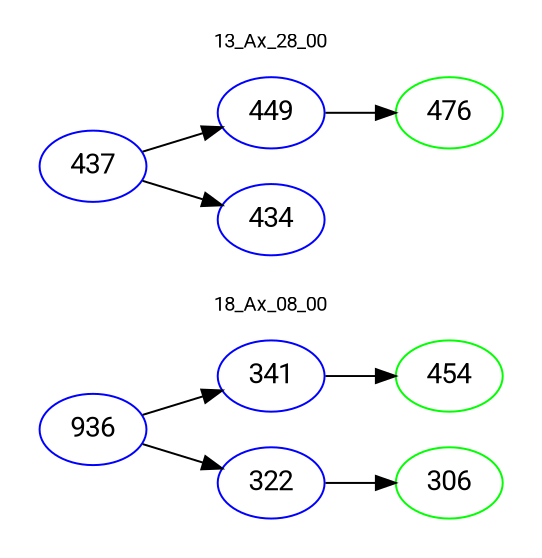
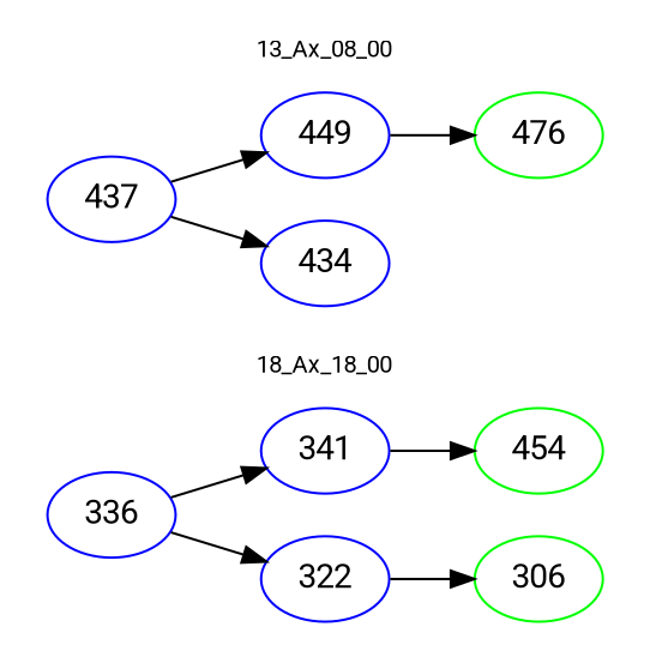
  digraph {
    fontname=Roboto
    rankdir=LR
    node [color=blue fontname=Roboto]
    edge [color=black fontname=Roboto]
-   n1 [label=936]
+   n1 [label=336]
    n2 [label=322]
    n3 [label=341]
    n4 [color=green label=306]
    n5 [color=green label=454]
    n6 [label=437]
    n7 [label=434]
    n8 [label=449]
    n9 [color=green label=476]
    subgraph cluster_1 {
      color=white
      fontsize=10
-     label="18_Ax_08_00"
+     label="18_Ax_18_00"
      n1
      n2
      n3
      n4
      n5
    }
    subgraph cluster_2 {
      color=white
      fontsize=10
-     label="13_Ax_28_00"
+     label="13_Ax_08_00"
      n6
      n7
      n8
      n9
    }
    n1 -> n2
    n1 -> n3
    n2 -> n4
    n3 -> n5
    n6 -> n7
    n6 -> n8
    n8 -> n9
  }
